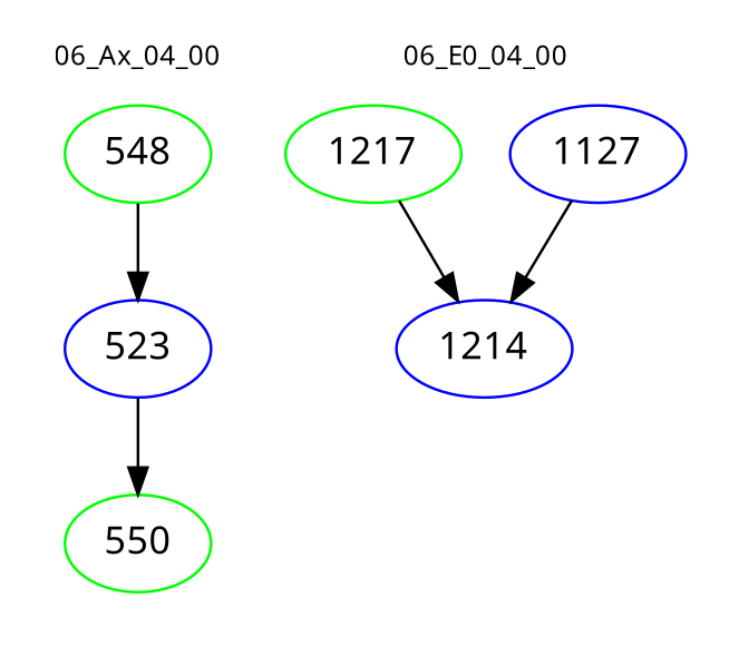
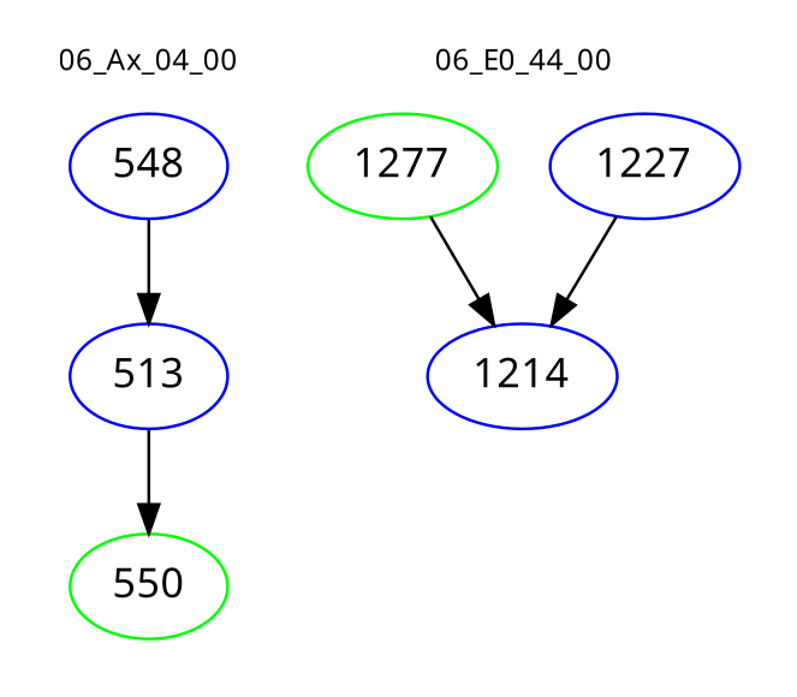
  digraph {
    fontname="Noto Sans"
    node [color=blue fontname="Noto Sans"]
    edge [color=black fontname="Noto Sans"]
-   n1 [color=green label=548]
-   n2 [label=523]
+   n1 [label=548]
+   n2 [label=513]
    n3 [color=green label=550]
-   n4 [label=1127]
+   n4 [label=1227]
    n5 [label=1214]
-   n6 [color=green label=1217]
+   n6 [color=green label=1277]
    subgraph cluster_1 {
      color=white
      fontsize=10
      label="06_Ax_04_00"
      n1
      n2
      n3
    }
    subgraph cluster_2 {
      color=white
      fontsize=10
-     label="06_E0_04_00"
+     label="06_E0_44_00"
      n4
      n5
      n6
    }
    n1 -> n2
    n2 -> n3
    n4 -> n5
    n6 -> n5
  }
